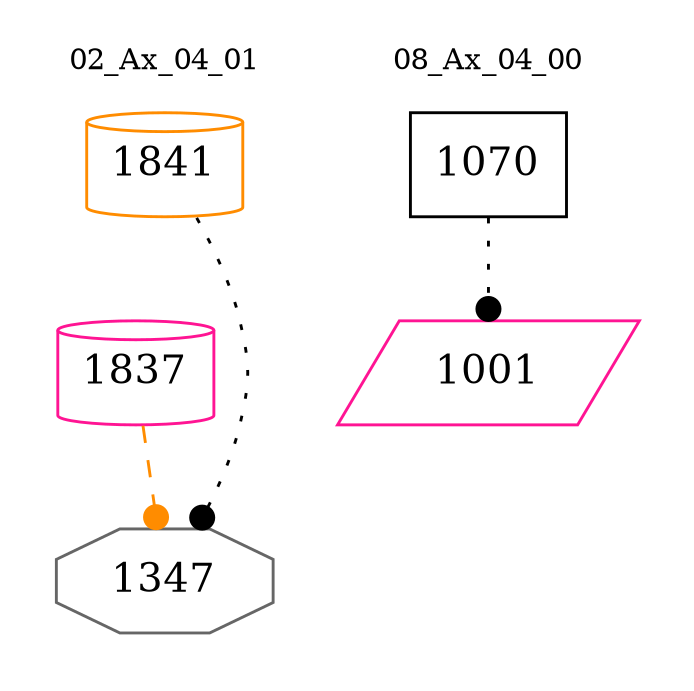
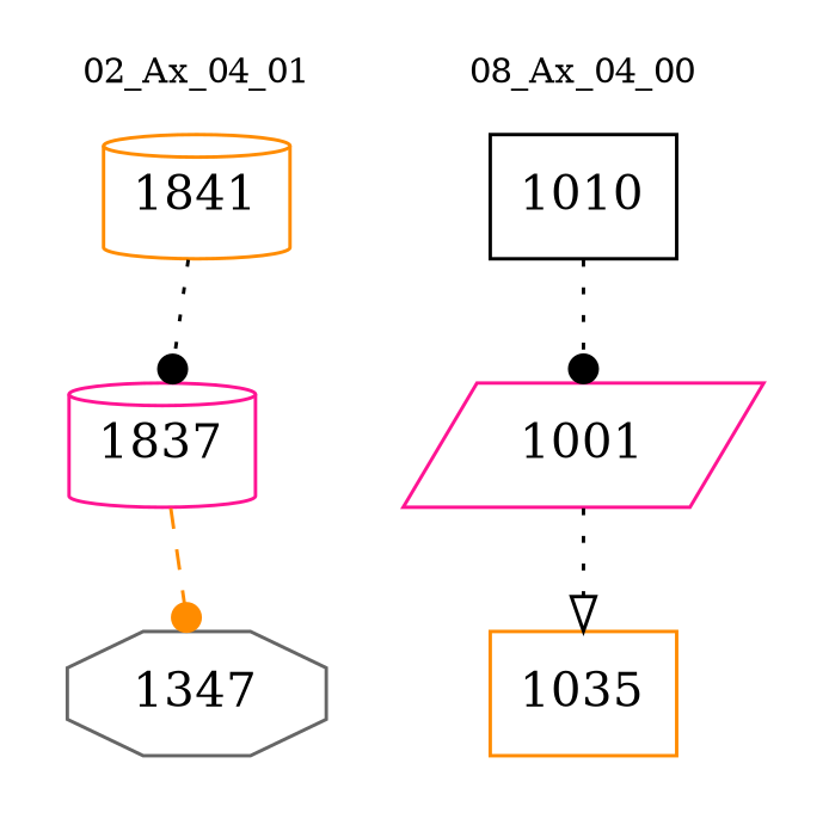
  digraph {
    node [color=darkorange shape=cylinder]
    edge [arrowhead=dot color=black style=dotted]
    n1 [label=1841]
    n2 [color=deeppink label=1837]
    n3 [color=gray40 label=1347 shape=octagon]
-   n4 [color=black label=1070 shape=box]
+   n4 [color=black label=1010 shape=box]
    n5 [color=deeppink label=1001 shape=parallelogram]
+   n6 [label=1035 shape=box]
    subgraph cluster_1 {
      color=white
      fontsize=10
      label="02_Ax_04_01"
      n1
      n2
      n3
    }
    subgraph cluster_2 {
      color=white
      fontsize=10
      label="08_Ax_04_00"
      n4
      n5
+     n6
    }
-   n1 -> n3
+   n1 -> n2
    n2 -> n3 [color=darkorange style=dashed]
    n4 -> n5
+   n5 -> n6 [arrowhead=onormal]
  }
